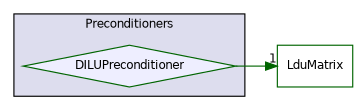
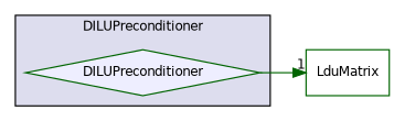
  digraph {
    compound=true
    rankdir=LR
    node [fontname=Helvetica fontsize=10 color=darkgreen]
    n1 [fillcolor="#eeeeff" label=DILUPreconditioner pencolor=black shape=diamond style=filled]
    n2 [label=LduMatrix shape=box]
    subgraph cluster_1 {
      bgcolor="#ddddee"
      fontname=Helvetica
      fontsize=10
-     label=Preconditioners
+     label=DILUPreconditioner
      pencolor=black
      n1
    }
    n1 -> n2 [headlabel=1 labeldistance=1.5 labelfontname=Helvetica labelfontsize=10 color=darkgreen]
  }
